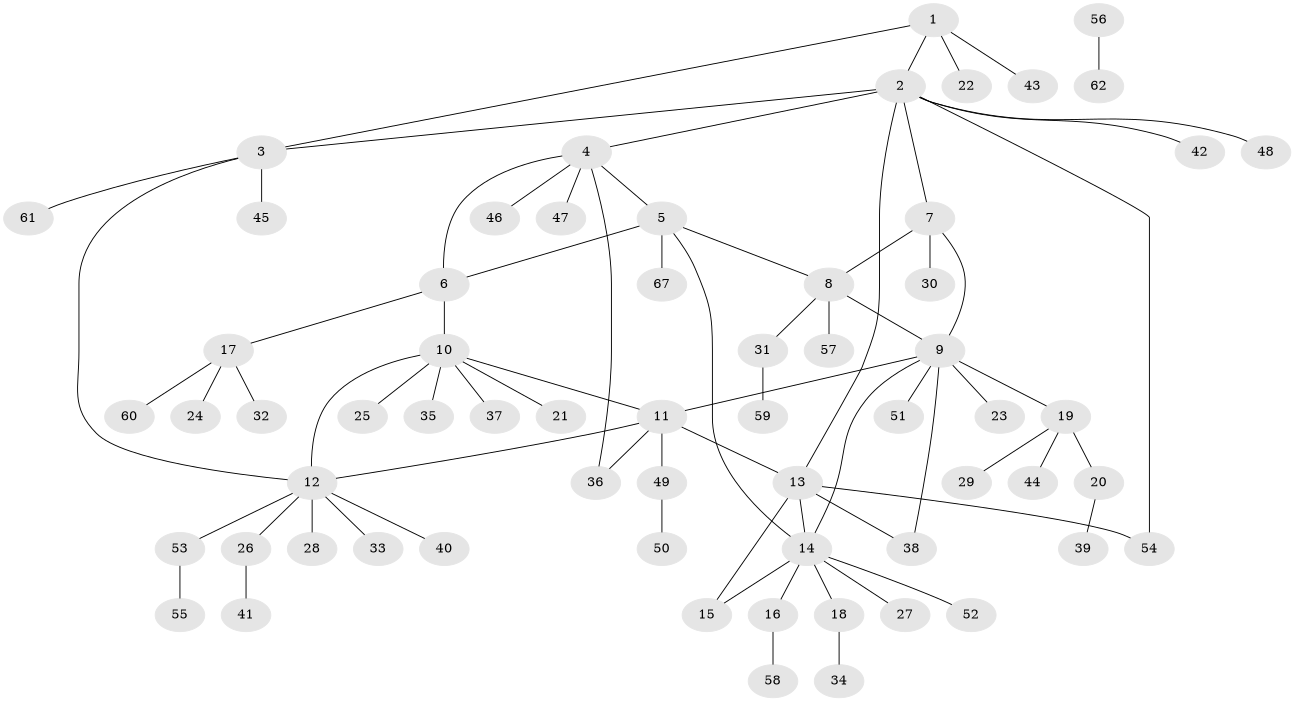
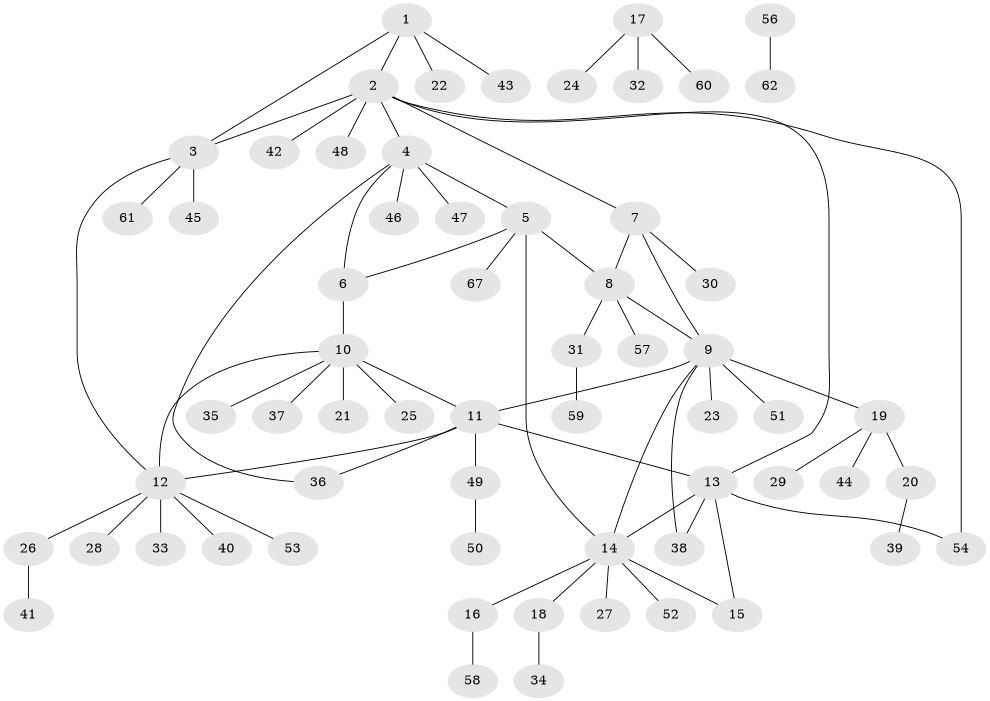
  graph {
    node [color=gray90 style=filled]
    1
    2
    3
    22
    43
    4
    7
    13
    42
    48
    54
    12
    45
    61
    5
    6
    36
    46
    47
    8
    9
    30
    14
    38
    15
    26
    28
    33
    40
    53
    n31 [label=67]
    10
    17
    31
    57
    16
    18
    27
    52
    11
    21
    25
    35
    37
    24
    32
    60
    19
    23
    51
    59
    49
    20
    29
    44
    50
    56
    62
    41
-   55
    58
    34
    39
    1 -- 2
    1 -- 3
    1 -- 22
    1 -- 43
    2 -- 3
    2 -- 4
    2 -- 7
    2 -- 13
    2 -- 42
    2 -- 48
    2 -- 54
    3 -- 12
    3 -- 45
    3 -- 61
    4 -- 5
    4 -- 6
    4 -- 36
    4 -- 46
    4 -- 47
    7 -- 8
    7 -- 9
    7 -- 30
    13 -- 54
    13 -- 14
    13 -- 38
    13 -- 15
    12 -- 26
    12 -- 28
    12 -- 33
    12 -- 40
    12 -- 53
    5 -- 6
    5 -- 8
    5 -- 14
    5 -- n31
    6 -- 10
-   6 -- 17
    8 -- 9
    8 -- 31
    8 -- 57
    9 -- 14
    9 -- 38
    9 -- 11
    9 -- 19
    9 -- 23
    9 -- 51
    14 -- 15
    14 -- 16
    14 -- 18
    14 -- 27
    14 -- 52
    26 -- 41
-   53 -- 55
    10 -- 12
    10 -- 11
    10 -- 21
    10 -- 25
    10 -- 35
    10 -- 37
    17 -- 24
    17 -- 32
    17 -- 60
    31 -- 59
    16 -- 58
    18 -- 34
    11 -- 13
    11 -- 12
    11 -- 36
    11 -- 49
    19 -- 20
    19 -- 29
    19 -- 44
    49 -- 50
    20 -- 39
    56 -- 62
  }
